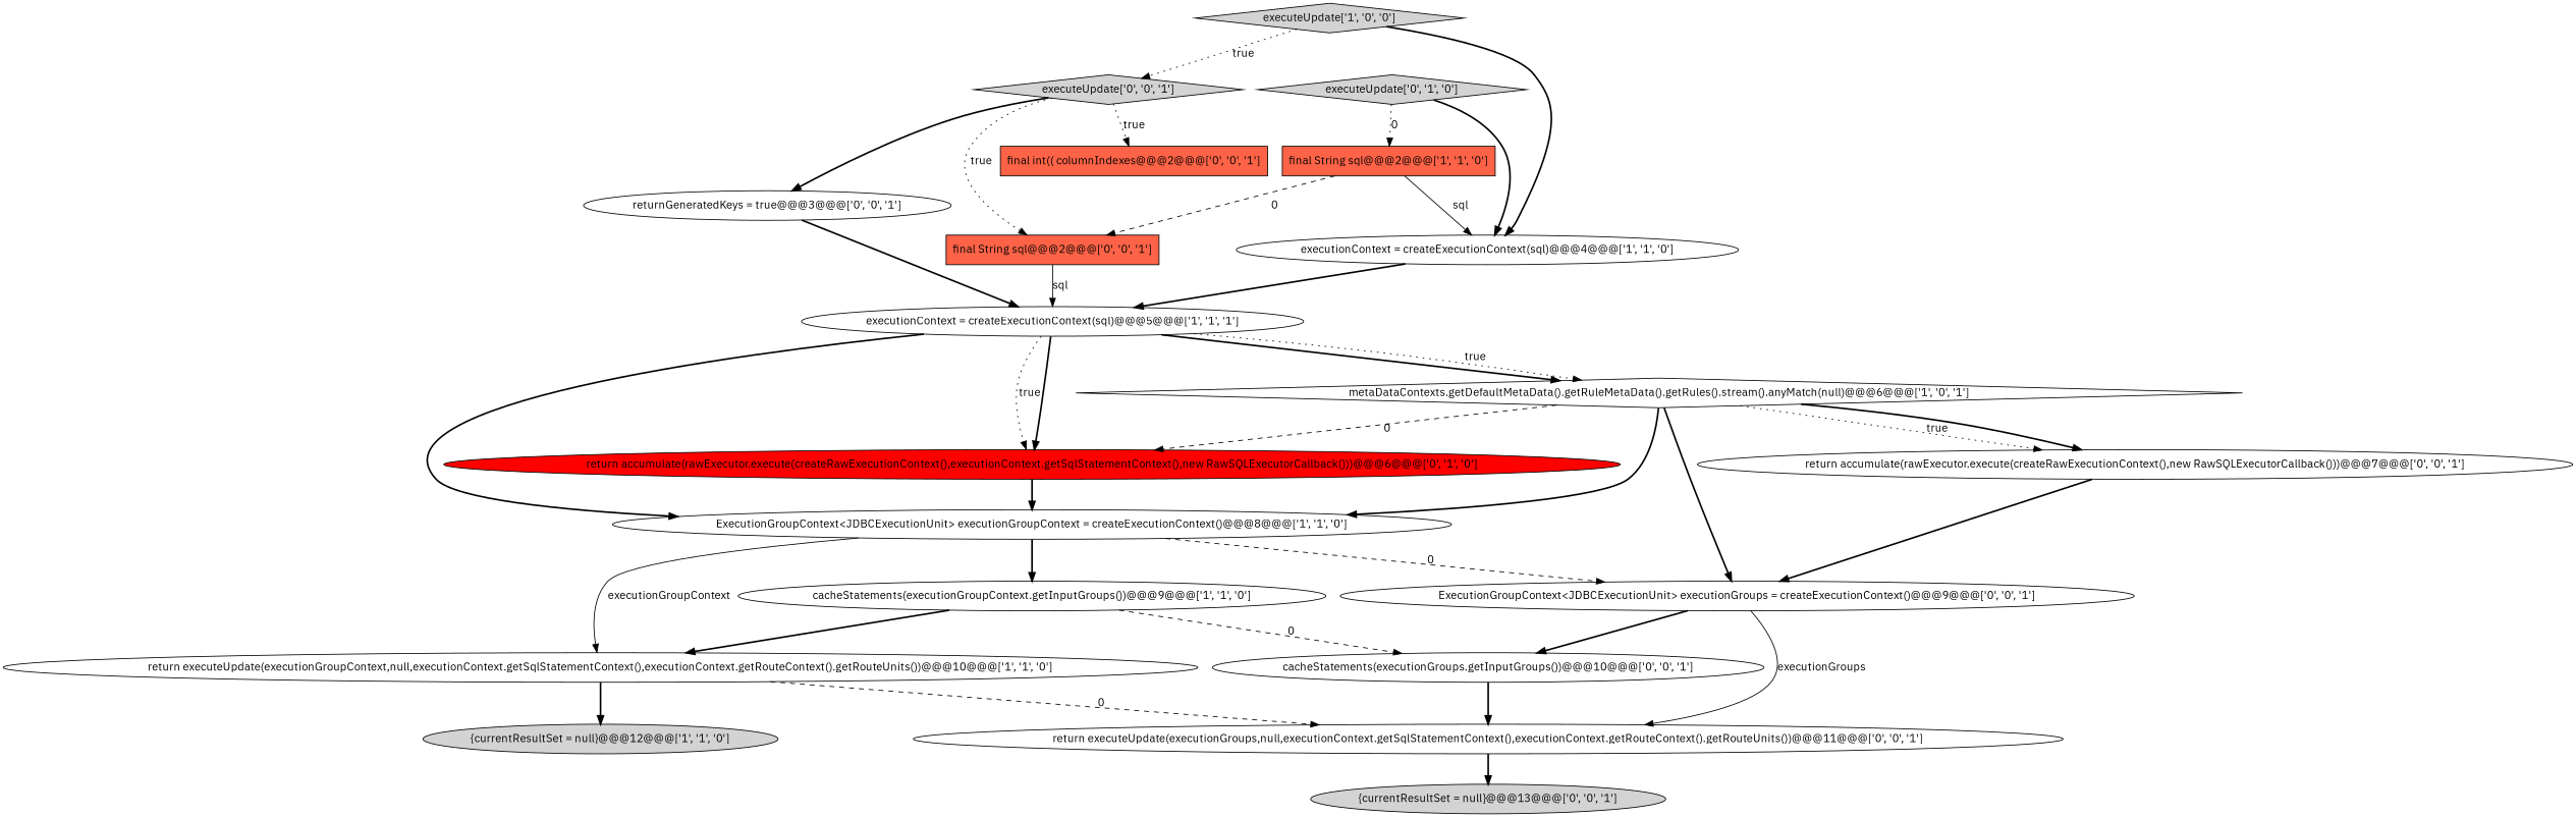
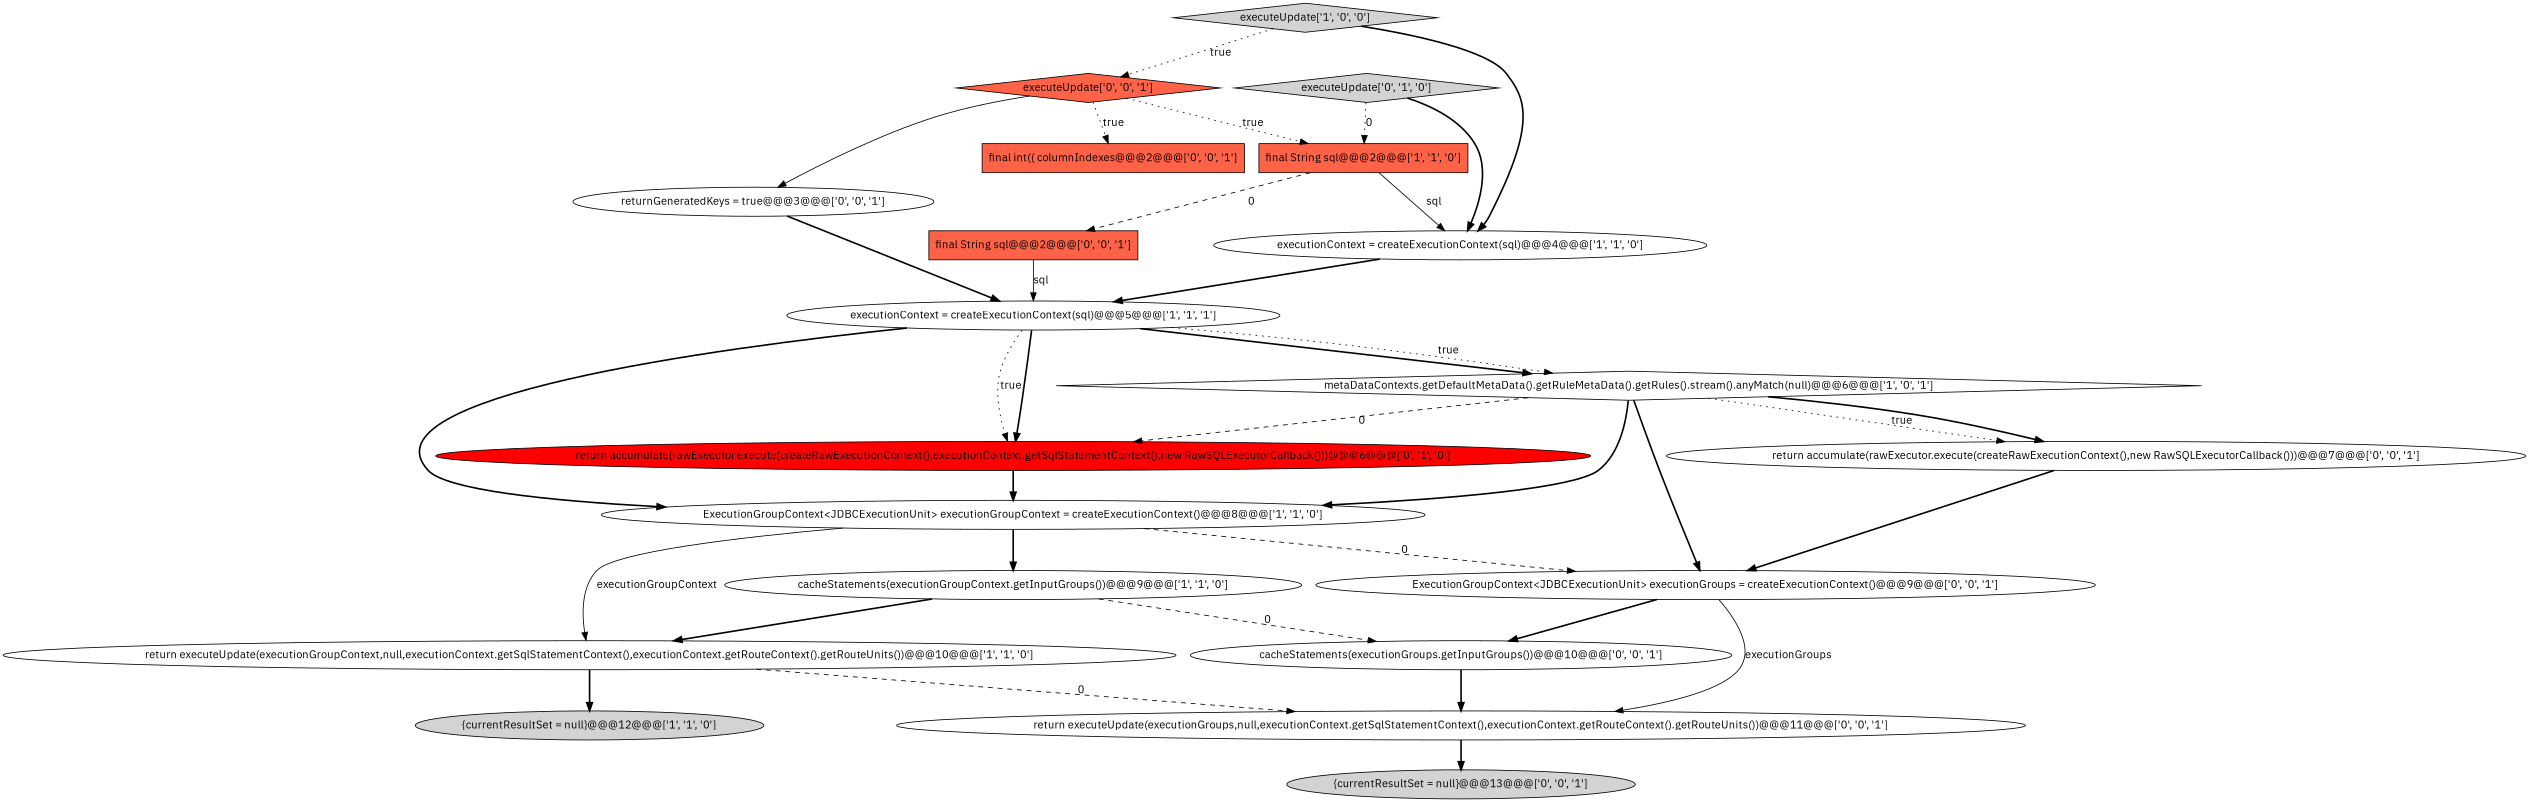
  digraph {
    fontname="IBM Plex Sans"
    node [fillcolor=white fontname="IBM Plex Sans" shape=ellipse style=filled]
    edge [fontname="IBM Plex Sans" style=bold]
    n1 [label="cacheStatements(executionGroupContext.getInputGroups())@@@9@@@['1', '1', '0']"]
    n2 [label="return executeUpdate(executionGroupContext,null,executionContext.getSqlStatementContext(),executionContext.getRouteContext().getRouteUnits())@@@10@@@['1', '1', '0']"]
    n3 [label="cacheStatements(executionGroups.getInputGroups())@@@10@@@['0', '0', '1']"]
    n4 [fillcolor=lightgray label="{currentResultSet = null}@@@12@@@['1', '1', '0']"]
    n5 [label="return executeUpdate(executionGroups,null,executionContext.getSqlStatementContext(),executionContext.getRouteContext().getRouteUnits())@@@11@@@['0', '0', '1']"]
    n6 [fillcolor=lightgray label="{currentResultSet = null}@@@13@@@['0', '0', '1']"]
    n7 [fillcolor=tomato label="final int(( columnIndexes@@@2@@@['0', '0', '1']" shape=box]
    n8 [label="metaDataContexts.getDefaultMetaData().getRuleMetaData().getRules().stream().anyMatch(null)@@@6@@@['1', '0', '1']" shape=diamond]
    n9 [label="ExecutionGroupContext<JDBCExecutionUnit> executionGroupContext = createExecutionContext()@@@8@@@['1', '1', '0']"]
    n10 [label="ExecutionGroupContext<JDBCExecutionUnit> executionGroups = createExecutionContext()@@@9@@@['0', '0', '1']"]
    n11 [fillcolor=red label="return accumulate(rawExecutor.execute(createRawExecutionContext(),executionContext.getSqlStatementContext(),new RawSQLExecutorCallback()))@@@6@@@['0', '1', '0']"]
    n12 [label="return accumulate(rawExecutor.execute(createRawExecutionContext(),new RawSQLExecutorCallback()))@@@7@@@['0', '0', '1']"]
    n13 [label="executionContext = createExecutionContext(sql)@@@5@@@['1', '1', '1']"]
    n14 [fillcolor=tomato label="final String sql@@@2@@@['0', '0', '1']" shape=box]
    n15 [fillcolor=lightgray label="executeUpdate['1', '0', '0']" shape=diamond]
    n16 [label="executionContext = createExecutionContext(sql)@@@4@@@['1', '1', '0']"]
-   n17 [fillcolor=lightgray label="executeUpdate['0', '0', '1']" shape=diamond]
+   n17 [fillcolor=tomato label="executeUpdate['0', '0', '1']" shape=diamond]
    n18 [fillcolor=tomato label="final String sql@@@2@@@['1', '1', '0']" shape=box]
    n19 [fillcolor=lightgray label="executeUpdate['0', '1', '0']" shape=diamond]
    n20 [label="returnGeneratedKeys = true@@@3@@@['0', '0', '1']"]
    n1 -> n2
    n1 -> n3 [label=0 style=dashed]
    n2 -> n4
    n2 -> n5 [label=0 style=dashed]
    n3 -> n5
    n5 -> n6
    n8 -> n9
    n8 -> n10
    n8 -> n11 [label=0 style=dashed]
    n8 -> n12 [label=true style=dotted]
    n8 -> n12
    n9 -> n1
    n9 -> n2 [label=executionGroupContext style=solid]
    n9 -> n10 [label=0 style=dashed]
    n10 -> n3
    n10 -> n5 [label=executionGroups style=solid]
    n11 -> n9
    n12 -> n10
    n13 -> n8
    n13 -> n8 [label=true style=dotted]
    n13 -> n9
    n13 -> n11 [label=true style=dotted]
    n13 -> n11
    n14 -> n13 [label=sql style=solid]
    n15 -> n16
    n15 -> n17 [label=true style=dotted]
    n16 -> n13
    n17 -> n7 [label=true style=dotted]
-   n17 -> n14 [label=true style=dotted]
-   n17 -> n20
+   n17 -> n18 [label=true style=dotted]
+   n17 -> n20 [style=solid]
    n18 -> n14 [label=0 style=dashed]
    n18 -> n16 [label=sql style=solid]
    n19 -> n16
    n19 -> n18 [label=0 style=dotted]
    n20 -> n13
  }
